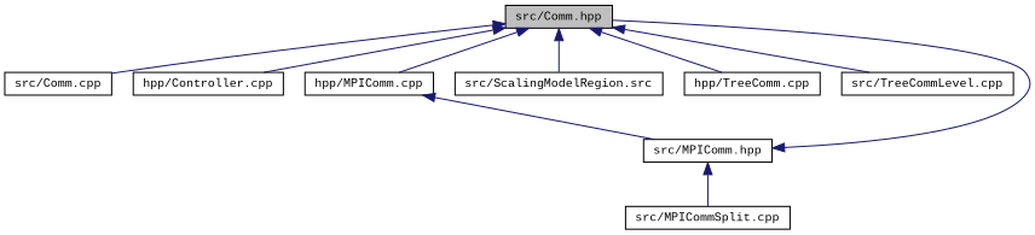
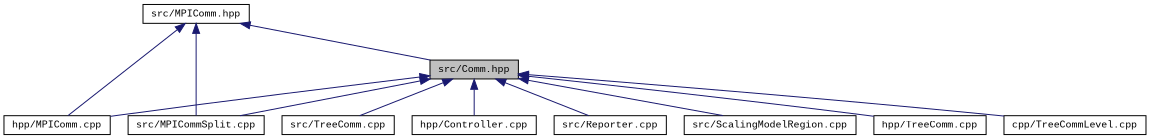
  digraph {
    fontname="Liberation Mono"
    node [color=black fillcolor=white fontname="Liberation Mono" fontsize=10 shape=record style=filled]
    edge [color=midnightblue dir=back fontname="Liberation Mono" fontsize=10 labelfontname=Helvetica labelfontsize=10 style=solid]
    n1 [fillcolor=grey75 fontcolor=black height=0.2 label="src/Comm.hpp" width=0.4]
-   n2 [height=0.2 label="src/Comm.cpp" width=0.4]
+   n2 [height=0.2 label="src/TreeComm.cpp" width=0.4]
    n3 [height=0.2 label="hpp/Controller.cpp" width=0.4]
    n4 [height=0.2 label="hpp/MPIComm.cpp" width=0.4]
    n5 [height=0.2 label="src/MPICommSplit.cpp" width=0.4]
-   n7 [height=0.2 label="src/ScalingModelRegion.src" width=0.4]
+   n6 [height=0.2 label="src/Reporter.cpp" width=0.4]
+   n7 [height=0.2 label="src/ScalingModelRegion.cpp" width=0.4]
    n8 [height=0.2 label="hpp/TreeComm.cpp" width=0.4]
-   n9 [height=0.2 label="src/TreeCommLevel.cpp" width=0.4]
+   n9 [height=0.2 label="cpp/TreeCommLevel.cpp" width=0.4]
    n10 [height=0.2 label="src/MPIComm.hpp" width=0.4]
    n1 -> n2
    n1 -> n3
    n1 -> n4
+   n1 -> n5
+   n1 -> n6
    n1 -> n7
    n1 -> n8
    n1 -> n9
    n10 -> n1
-   n4 -> n10
+   n10 -> n4
    n10 -> n5
  }
